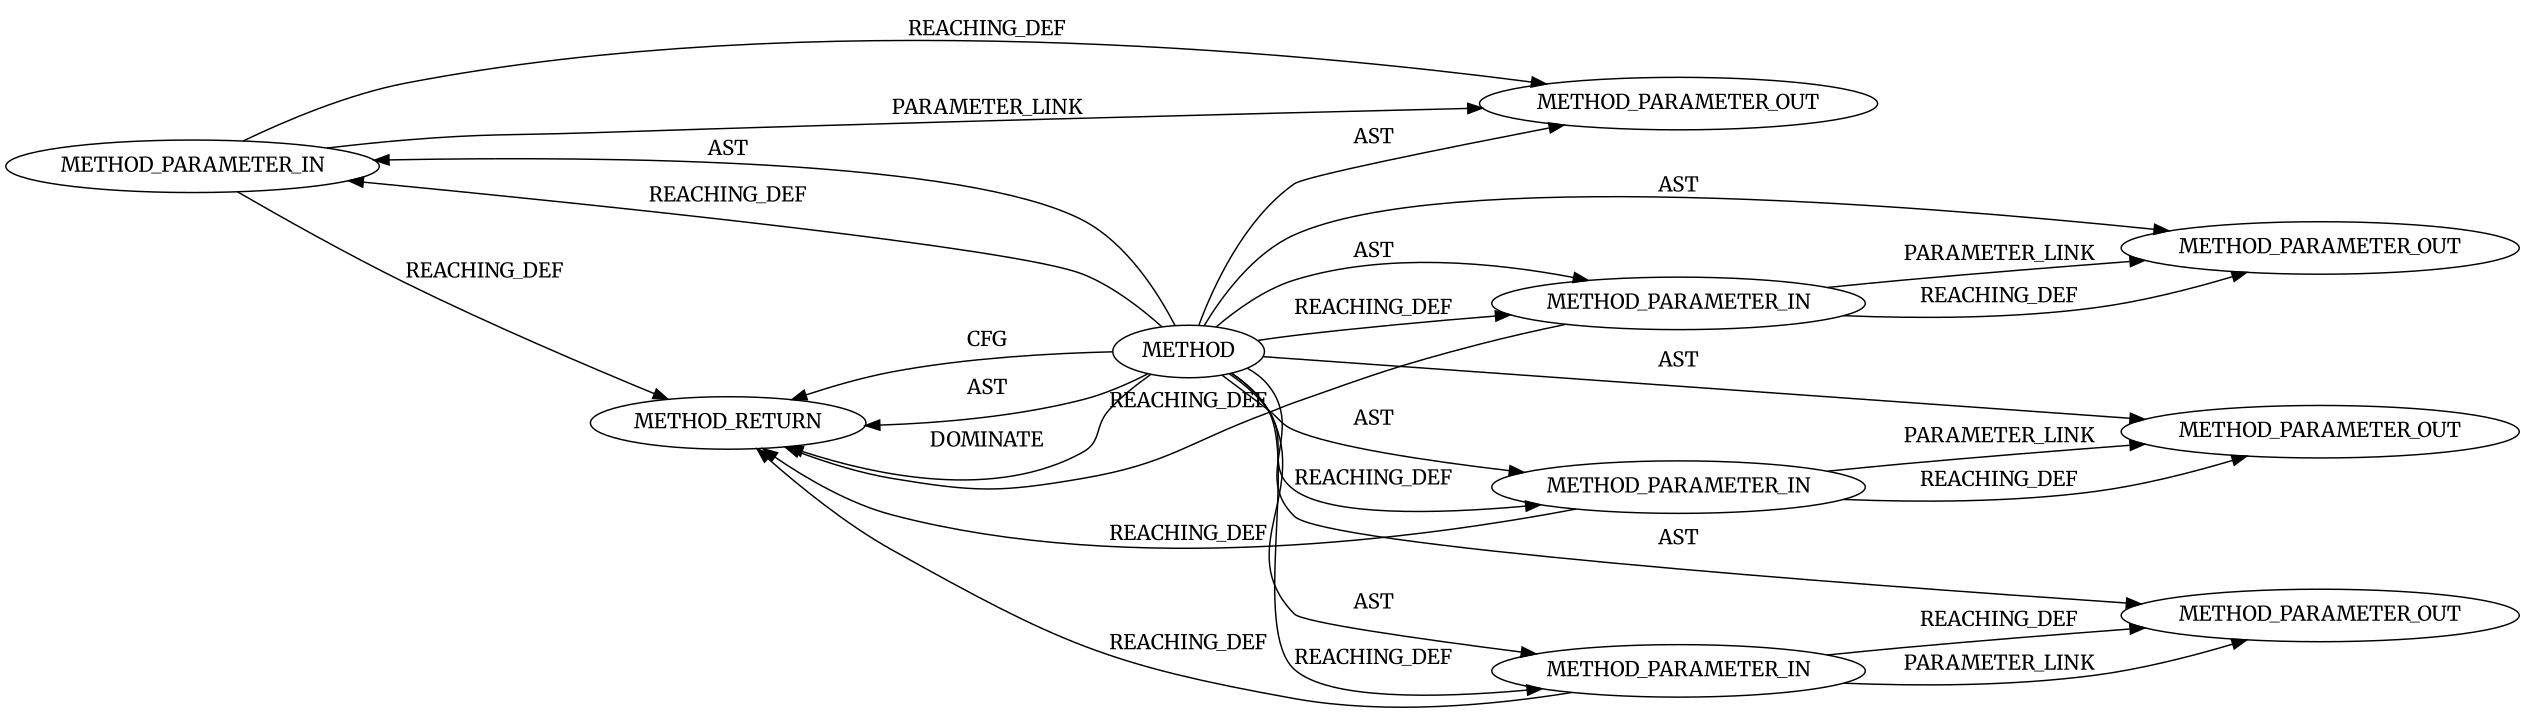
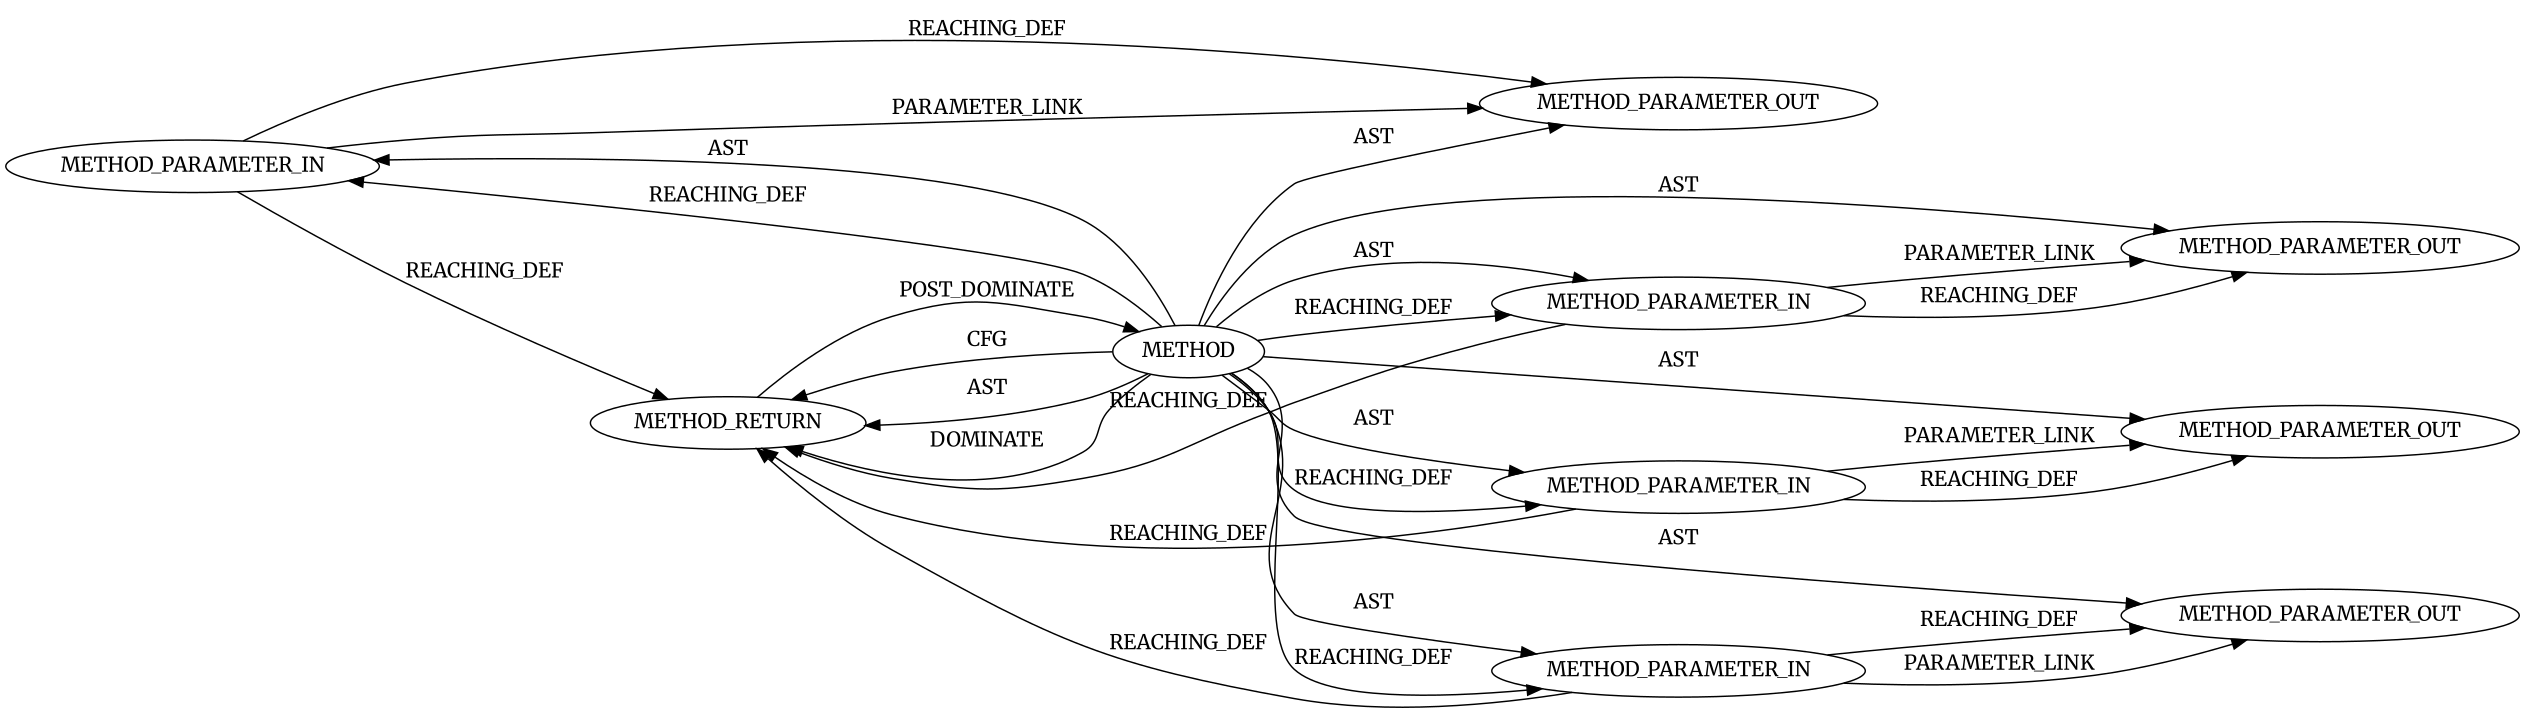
  digraph {
    fontname=Merriweather
    rankdir=LR
    node [CODE=p1 EVALUATION_STRATEGY=BY_VALUE IS_VARIADIC=false NAME=p1 ORDER=2 TYPE_FULL_NAME=ANY fontname=Merriweather]
    edge [fontname=Merriweather]
    n1 [INDEX=1 ORDER=1 label=METHOD_PARAMETER_IN]
    n2 [INDEX=1 ORDER=1 label=METHOD_PARAMETER_OUT]
    n3 [CODE=RET label=METHOD_RETURN IS_VARIADIC="" NAME=""]
    n4 [AST_PARENT_FULL_NAME="<global>" AST_PARENT_TYPE=NAMESPACE_BLOCK CODE="<empty>" FILENAME="<empty>" FULL_NAME=skb_frag_fill_page_desc IS_EXTERNAL=true NAME=skb_frag_fill_page_desc ORDER=0 label=METHOD EVALUATION_STRATEGY="" IS_VARIADIC="" TYPE_FULL_NAME=""]
    n5 [CODE=p4 INDEX=4 NAME=p4 ORDER=4 label=METHOD_PARAMETER_IN]
    n6 [CODE=p4 INDEX=4 NAME=p4 ORDER=4 label=METHOD_PARAMETER_OUT]
    n7 [CODE=p2 INDEX=2 NAME=p2 label=METHOD_PARAMETER_IN]
    n8 [CODE=p2 INDEX=2 NAME=p2 label=METHOD_PARAMETER_OUT]
    n9 [CODE=p3 INDEX=3 NAME=p3 ORDER=3 label=METHOD_PARAMETER_IN]
    n10 [CODE=p3 INDEX=3 NAME=p3 ORDER=3 label=METHOD_PARAMETER_OUT]
    n1 -> n2 [VARIABLE=p1 label=REACHING_DEF]
    n1 -> n2 [label=PARAMETER_LINK]
    n1 -> n3 [VARIABLE=p1 label=REACHING_DEF]
+   n3 -> n4 [label=POST_DOMINATE]
    n4 -> n1 [label=AST]
    n4 -> n1 [label=REACHING_DEF]
    n4 -> n2 [label=AST]
    n4 -> n3 [label=CFG]
    n4 -> n3 [label=AST]
    n4 -> n3 [label=DOMINATE]
    n4 -> n5 [label=AST]
    n4 -> n5 [label=REACHING_DEF]
    n4 -> n6 [label=AST]
    n4 -> n7 [label=AST]
    n4 -> n7 [label=REACHING_DEF]
    n4 -> n8 [label=AST]
    n4 -> n9 [label=AST]
    n4 -> n9 [label=REACHING_DEF]
    n4 -> n10 [label=AST]
    n5 -> n3 [VARIABLE=p4 label=REACHING_DEF]
    n5 -> n6 [label=PARAMETER_LINK]
    n5 -> n6 [VARIABLE=p4 label=REACHING_DEF]
    n7 -> n3 [VARIABLE=p2 label=REACHING_DEF]
    n7 -> n8 [label=PARAMETER_LINK]
    n7 -> n8 [VARIABLE=p2 label=REACHING_DEF]
    n9 -> n3 [VARIABLE=p3 label=REACHING_DEF]
    n9 -> n10 [VARIABLE=p3 label=REACHING_DEF]
    n9 -> n10 [label=PARAMETER_LINK]
  }
